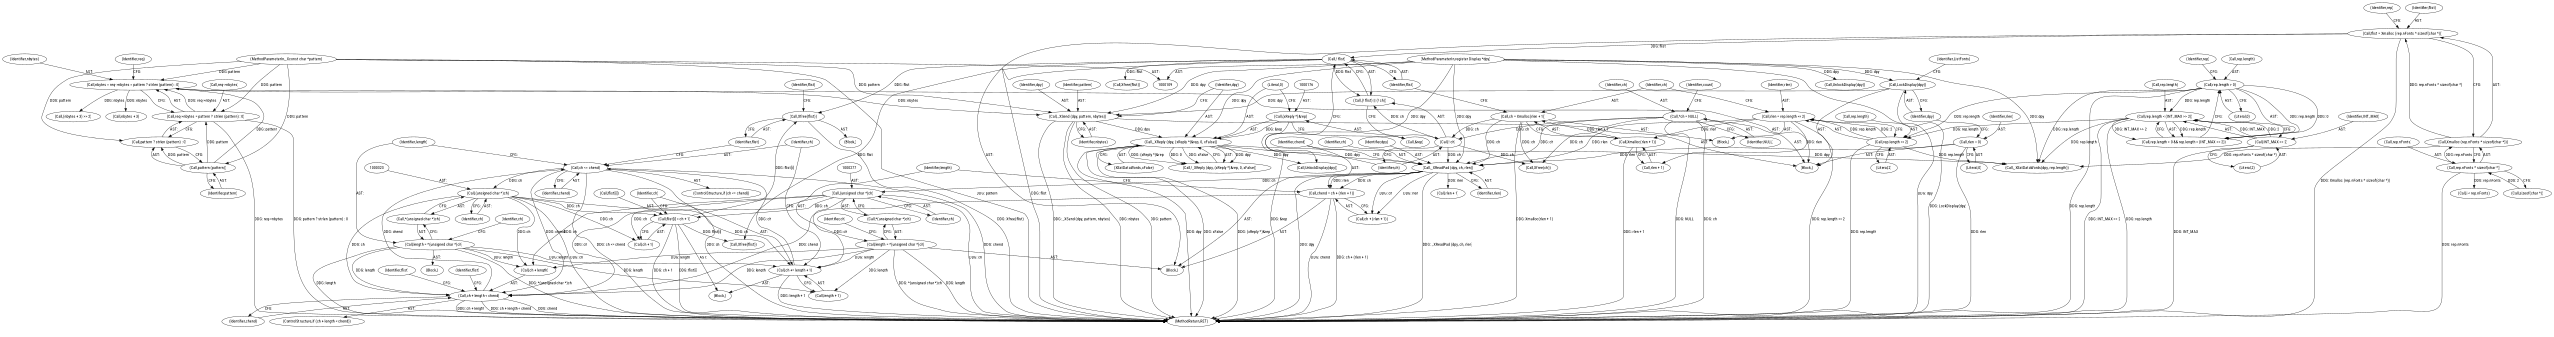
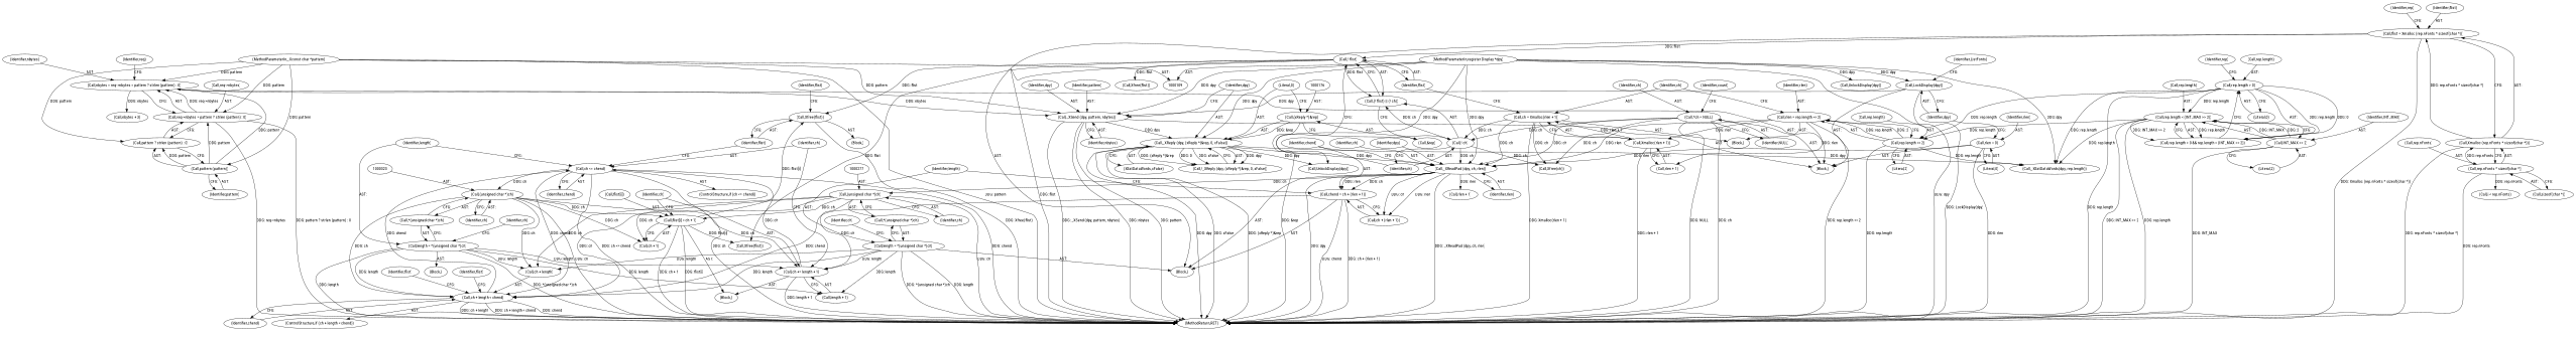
  digraph {
    fontname="Roboto Condensed"
    node [fontname="Roboto Condensed"]
    edge [fontname="Roboto Condensed"]
    n1 [label="(Call,Xfree(flist))"]
    n2 [label="(Identifier,flist)"]
    n3 [label="(MethodReturn,RET)"]
    n4 [label="(Block,)"]
    n5 [label="(Call,ch <= chend)"]
    n6 [label="(Call,flist[i] = ch + 1)"]
    n7 [label="(Call,Xfree(flist))"]
    n8 [label="(Call,ch + 1)"]
    n9 [label="(Block,)"]
    n10 [label="(Call,(unsigned char *)ch)"]
    n11 [label="(Call,ch += length + 1)"]
    n12 [label="(Call,ch + length < chend)"]
    n13 [label="(Call,ch + length)"]
    n14 [label="(Call,*(unsigned char *)ch)"]
    n15 [label="(Identifier,ch)"]
    n16 [label="(Call,length + 1)"]
    n17 [label="(ControlStructure,if (ch + length < chend))"]
    n18 [label="(Identifier,chend)"]
    n19 [label="(Call,length = *(unsigned char *)ch)"]
    n20 [label="(Call,_XReadPad (dpy, ch, rlen))"]
    n21 [label="(Call,chend = ch + (rlen + 1))"]
    n22 [label="(Block,)"]
    n23 [label="(Call,ch + (rlen + 1))"]
    n24 [label="(Identifier,rlen)"]
    n25 [label="(Call,rlen + 1)"]
    n26 [label="(Call,_XReply (dpy, (xReply *)&rep, 0, xFalse))"]
    n27 [label="(Call,UnlockDisplay(dpy))"]
    n28 [label="(Call,!_XReply (dpy, (xReply *)&rep, 0, xFalse))"]
    n29 [label="(XEatDataWords,xFalse)"]
    n30 [label="(Call,_XEatDataWords(dpy, rep.length))"]
    n31 [label="(Call,_XSend (dpy, pattern, nbytes))"]
    n32 [label="(Block,)"]
    n33 [label="(Identifier,nbytes)"]
    n34 [label="(Call,LockDisplay(dpy))"]
    n35 [label="(Identifier,dpy)"]
    n36 [label="(Call,rlen = 0)"]
    n37 [label="(MethodParameterIn,register Display *dpy)"]
    n38 [label="(Call,UnlockDisplay(dpy))"]
    1000109
    n40 [label="(MethodParameterIn,_Xconst char *pattern)"]
    n41 [label="(Call,nbytes = req->nbytes = pattern ? strlen (pattern) : 0)"]
    n42 [label="(Call,req->nbytes = pattern ? strlen (pattern) : 0)"]
    n43 [label="(Call,pattern (pattern))"]
    n44 [label="(Call,pattern ? strlen (pattern) : 0)"]
-   n45 [label="(Call,(nbytes + 3) >> 2)"]
    n46 [label="(Call,nbytes + 3)"]
    n47 [label="(Identifier,pattern)"]
    n48 [label="(Call,(xReply *)&rep)"]
    n49 [label="(Call,&rep)"]
    n50 [label="(Call,! ch)"]
    n51 [label="(Identifier,ch)"]
    n52 [label="(Call,(! flist) || (! ch))"]
    n53 [label="(Call,Xfree(ch))"]
    n54 [label="(Call,! flist)"]
    n55 [label="(Call,ch = Xmalloc(rlen + 1))"]
    n56 [label="(Call,Xmalloc(rlen + 1))"]
    n57 [label="(Block,)"]
    n58 [label="(Call,rlen + 1)"]
    n59 [label="(Call,rlen = rep.length << 2)"]
    n60 [label="(Call,rep.length << 2)"]
    n61 [label="(Literal,2)"]
    n62 [label="(Call,rep.length > 0)"]
    n63 [label="(Call,rep.length < (INT_MAX >> 2))"]
    n64 [label="(Call,rep.length > 0 && rep.length < (INT_MAX >> 2))"]
    n65 [label="(Literal,0)"]
    n66 [label="(Call,INT_MAX >> 2)"]
    n67 [label="(Literal,2)"]
    n68 [label="(Call,*ch = NULL)"]
    n69 [label="(Identifier,NULL)"]
    n70 [label="(Literal,0)"]
    n71 [label="(Call,(unsigned char *)ch)"]
    n72 [label="(Call,*(unsigned char *)ch)"]
    n73 [label="(Identifier,ch)"]
    n74 [label="(Call,length = *(unsigned char *)ch)"]
    n75 [label="(Identifier,chend)"]
    n76 [label="(ControlStructure,if (ch <= chend))"]
    n77 [label="(Block,)"]
    n78 [label="(Identifier,flist)"]
    n79 [label="(Call,Xfree(flist))"]
    n80 [label="(Call,flist = Xmalloc (rep.nFonts * sizeof(char *)))"]
    n81 [label="(Call,Xmalloc (rep.nFonts * sizeof(char *)))"]
    n82 [label="(Call,rep.nFonts * sizeof(char *))"]
    n83 [label="(Call,sizeof(char *))"]
    n84 [label="(Call,i < rep.nFonts)"]
    n85 [label="(Identifier,nbytes)"]
    n86 [label="(Identifier,ch)"]
    n87 [label="(Identifier,pattern)"]
    n88 [label="(Identifier,length)"]
    n89 [label="(Identifier,flist)"]
    n90 [label="(Identifier,INT_MAX)"]
    n91 [label="(Identifier,ch)"]
    n92 [label="(Identifier,ch)"]
    n93 [label="(Identifier,flist)"]
    n94 [label="(Identifier,rep)"]
    n95 [label="(Call,rep.length)"]
    n96 [label="(Identifier,chend)"]
    n97 [label="(Call,req->nbytes)"]
    n98 [label="(Identifier,req)"]
    n99 [label="(Identifier,flist)"]
    n100 [label="(Identifier,count)"]
    n101 [label="(Identifier,dpy)"]
    n102 [label="(Identifier,length)"]
    n103 [label="(Identifier,ch)"]
    n104 [label="(Identifier,ListFonts)"]
    n105 [label="(Call,rep.length)"]
    n106 [label="(Identifier,ch)"]
    n107 [label="(Call,rep.length)"]
    n108 [label="(Identifier,rlen)"]
    n109 [label="(Identifier,rep)"]
    n110 [label="(Literal,0)"]
    n111 [label="(Identifier,dpy)"]
    n112 [label="(Call,rep.nFonts)"]
    n113 [label="(Identifier,ch)"]
    n114 [label="(Identifier,ch)"]
    n115 [label="(Call,flist[i])"]
    n116 [label="(Identifier,flist)"]
    n117 [label="(Identifier,dpy)"]
    n118 [label="(Identifier,rlen)"]
    1000277
    1000176
    1000323
    n1 -> n2 [label="CFG: "]
    n1 -> n3 [label="DDG: Xfree(flist)"]
    n1 -> n4 [label="AST: "]
    n2 -> n1 [label="AST: "]
    n2 -> n5 [label="CFG: "]
    n5 -> n3 [label="DDG: ch <= chend"]
    n5 -> n3 [label="DDG: ch"]
    n5 -> n3 [label="DDG: chend"]
    n5 -> n12 [label="DDG: chend"]
    n5 -> n71 [label="DDG: ch"]
    n5 -> n75 [label="CFG: "]
    n5 -> n76 [label="AST: "]
    n6 -> n1 [label="DDG: flist[i]"]
    n6 -> n3 [label="DDG: flist[i]"]
    n6 -> n3 [label="DDG: ch + 1"]
    n6 -> n7 [label="DDG: flist[i]"]
    n6 -> n8 [label="CFG: "]
    n6 -> n9 [label="AST: "]
    n8 -> n6 [label="AST: "]
    n10 -> n3 [label="DDG: ch"]
    n10 -> n6 [label="DDG: ch"]
    n10 -> n8 [label="DDG: ch"]
    n10 -> n11 [label="DDG: ch"]
    n10 -> n12 [label="DDG: ch"]
    n10 -> n13 [label="DDG: ch"]
    n10 -> n14 [label="AST: "]
    n10 -> n15 [label="CFG: "]
    n11 -> n3 [label="DDG: length + 1"]
    n11 -> n5 [label="DDG: ch"]
    n11 -> n9 [label="AST: "]
    n11 -> n16 [label="CFG: "]
    n12 -> n3 [label="DDG: ch + length < chend"]
    n12 -> n3 [label="DDG: chend"]
    n12 -> n3 [label="DDG: ch + length"]
    n12 -> n5 [label="DDG: chend"]
    n12 -> n17 [label="AST: "]
    n12 -> n18 [label="CFG: "]
    n13 -> n12 [label="AST: "]
    n14 -> n10 [label="CFG: "]
    n14 -> n19 [label="AST: "]
    n15 -> n10 [label="AST: "]
    n16 -> n11 [label="AST: "]
    n18 -> n12 [label="AST: "]
    n19 -> n3 [label="DDG: *(unsigned char *)ch"]
    n19 -> n3 [label="DDG: length"]
    n19 -> n11 [label="DDG: length"]
    n19 -> n12 [label="DDG: length"]
    n19 -> n13 [label="DDG: length"]
    n19 -> n14 [label="CFG: "]
    n19 -> n16 [label="DDG: length"]
    n19 -> n22 [label="AST: "]
    n20 -> n3 [label="DDG: dpy"]
    n20 -> n3 [label="DDG: _XReadPad (dpy, ch, rlen)"]
    n20 -> n10 [label="DDG: ch"]
    n20 -> n21 [label="DDG: ch"]
    n20 -> n21 [label="DDG: rlen"]
    n20 -> n22 [label="AST: "]
    n20 -> n23 [label="DDG: ch"]
    n20 -> n23 [label="DDG: rlen"]
    n20 -> n24 [label="CFG: "]
    n20 -> n25 [label="DDG: rlen"]
    n21 -> n3 [label="DDG: ch + (rlen + 1)"]
    n21 -> n3 [label="DDG: chend"]
    n21 -> n12 [label="DDG: chend"]
    n21 -> n22 [label="AST: "]
    n21 -> n23 [label="CFG: "]
    n23 -> n21 [label="AST: "]
    n24 -> n20 [label="AST: "]
    n26 -> n3 [label="DDG: xFalse"]
    n26 -> n3 [label="DDG: dpy"]
    n26 -> n3 [label="DDG: (xReply *)&rep"]
    n26 -> n20 [label="DDG: dpy"]
    n26 -> n27 [label="DDG: dpy"]
    n26 -> n28 [label="AST: "]
    n26 -> n28 [label="DDG: dpy"]
    n26 -> n28 [label="DDG: (xReply *)&rep"]
    n26 -> n28 [label="DDG: 0"]
    n26 -> n28 [label="DDG: xFalse"]
    n26 -> n29 [label="CFG: "]
    n26 -> n30 [label="DDG: dpy"]
    n28 -> n26 [label="CFG: "]
    n29 -> n26 [label="AST: "]
    n31 -> n3 [label="DDG: pattern"]
    n31 -> n3 [label="DDG: _XSend (dpy, pattern, nbytes)"]
    n31 -> n3 [label="DDG: nbytes"]
    n31 -> n26 [label="DDG: dpy"]
    n31 -> n32 [label="AST: "]
    n31 -> n33 [label="CFG: "]
    n33 -> n31 [label="AST: "]
    n34 -> n3 [label="DDG: LockDisplay(dpy)"]
    n34 -> n31 [label="DDG: dpy"]
    n34 -> n32 [label="AST: "]
    n34 -> n35 [label="CFG: "]
    n35 -> n34 [label="AST: "]
    n35 -> n36 [label="CFG: "]
    n36 -> n3 [label="DDG: rlen"]
    n36 -> n20 [label="DDG: rlen"]
    n36 -> n32 [label="AST: "]
    n36 -> n70 [label="CFG: "]
    n37 -> n3 [label="DDG: dpy"]
    n37 -> n20 [label="DDG: dpy"]
    n37 -> n26 [label="DDG: dpy"]
    n37 -> n27 [label="DDG: dpy"]
    n37 -> n30 [label="DDG: dpy"]
    n37 -> n31 [label="DDG: dpy"]
    n37 -> n34 [label="DDG: dpy"]
    n37 -> n38 [label="DDG: dpy"]
    n37 -> 1000109 [label="AST: "]
    n40 -> n3 [label="DDG: pattern"]
    n40 -> n31 [label="DDG: pattern"]
    n40 -> 1000109 [label="AST: "]
    n40 -> n41 [label="DDG: pattern"]
    n40 -> n42 [label="DDG: pattern"]
    n40 -> n43 [label="DDG: pattern"]
    n40 -> n44 [label="DDG: pattern"]
    n41 -> n31 [label="DDG: nbytes"]
    n41 -> n32 [label="AST: "]
    n41 -> n42 [label="CFG: "]
-   n41 -> n45 [label="DDG: nbytes"]
    n41 -> n46 [label="DDG: nbytes"]
    n42 -> n3 [label="DDG: pattern ? strlen (pattern) : 0"]
    n42 -> n3 [label="DDG: req->nbytes"]
    n42 -> n41 [label="AST: "]
    n42 -> n41 [label="DDG: req->nbytes"]
    n42 -> n44 [label="CFG: "]
    n43 -> n41 [label="DDG: pattern"]
    n43 -> n42 [label="DDG: pattern"]
    n43 -> n44 [label="AST: "]
    n43 -> n44 [label="DDG: pattern"]
    n43 -> n47 [label="CFG: "]
    n44 -> n42 [label="AST: "]
    n44 -> n43 [label="CFG: "]
    n47 -> n43 [label="AST: "]
    n48 -> n3 [label="DDG: &rep"]
    n48 -> n26 [label="AST: "]
    n48 -> n26 [label="DDG: &rep"]
    n48 -> n49 [label="CFG: "]
    n49 -> n48 [label="AST: "]
    n50 -> n20 [label="DDG: ch"]
    n50 -> n51 [label="CFG: "]
    n50 -> n52 [label="AST: "]
    n50 -> n52 [label="DDG: ch"]
    n50 -> n53 [label="DDG: ch"]
    n51 -> n50 [label="AST: "]
    n51 -> n54 [label="CFG: "]
    n52 -> n50 [label="CFG: "]
    n52 -> n54 [label="CFG: "]
    n54 -> n1 [label="DDG: flist"]
    n54 -> n3 [label="DDG: flist"]
    n54 -> n7 [label="DDG: flist"]
    n54 -> n52 [label="AST: "]
    n54 -> n52 [label="DDG: flist"]
    n54 -> n78 [label="CFG: "]
    n54 -> n79 [label="DDG: flist"]
    n55 -> n3 [label="DDG: Xmalloc(rlen + 1)"]
    n55 -> n20 [label="DDG: ch"]
    n55 -> n50 [label="DDG: ch"]
    n55 -> n53 [label="DDG: ch"]
    n55 -> n56 [label="CFG: "]
    n55 -> n57 [label="AST: "]
    n56 -> n3 [label="DDG: rlen + 1"]
    n56 -> n55 [label="AST: "]
    n56 -> n55 [label="DDG: rlen + 1"]
    n56 -> n58 [label="CFG: "]
    n58 -> n56 [label="AST: "]
    n59 -> n3 [label="DDG: rep.length << 2"]
    n59 -> n20 [label="DDG: rlen"]
    n59 -> n56 [label="DDG: rlen"]
    n59 -> n57 [label="AST: "]
    n59 -> n58 [label="DDG: rlen"]
    n59 -> n60 [label="CFG: "]
    n60 -> n3 [label="DDG: rep.length"]
    n60 -> n30 [label="DDG: rep.length"]
    n60 -> n59 [label="AST: "]
    n60 -> n59 [label="DDG: rep.length"]
    n60 -> n59 [label="DDG: 2"]
    n60 -> n61 [label="CFG: "]
    n61 -> n60 [label="AST: "]
    n62 -> n3 [label="DDG: rep.length"]
    n62 -> n30 [label="DDG: rep.length"]
    n62 -> n60 [label="DDG: rep.length"]
    n62 -> n63 [label="DDG: rep.length"]
    n62 -> n64 [label="AST: "]
    n62 -> n64 [label="DDG: rep.length"]
    n62 -> n64 [label="DDG: 0"]
    n62 -> n65 [label="CFG: "]
    n63 -> n3 [label="DDG: INT_MAX >> 2"]
    n63 -> n3 [label="DDG: rep.length"]
    n63 -> n30 [label="DDG: rep.length"]
    n63 -> n60 [label="DDG: rep.length"]
    n63 -> n64 [label="AST: "]
    n63 -> n64 [label="DDG: rep.length"]
    n63 -> n64 [label="DDG: INT_MAX >> 2"]
    n63 -> n66 [label="CFG: "]
    n64 -> n62 [label="CFG: "]
    n64 -> n63 [label="CFG: "]
    n65 -> n62 [label="AST: "]
    n66 -> n3 [label="DDG: INT_MAX"]
    n66 -> n63 [label="AST: "]
    n66 -> n63 [label="DDG: INT_MAX"]
    n66 -> n63 [label="DDG: 2"]
    n66 -> n67 [label="CFG: "]
    n67 -> n66 [label="AST: "]
    n68 -> n3 [label="DDG: NULL"]
    n68 -> n3 [label="DDG: ch"]
    n68 -> n20 [label="DDG: ch"]
    n68 -> n32 [label="AST: "]
    n68 -> n50 [label="DDG: ch"]
    n68 -> n53 [label="DDG: ch"]
    n68 -> n69 [label="CFG: "]
    n69 -> n68 [label="AST: "]
    n70 -> n36 [label="AST: "]
    n71 -> n3 [label="DDG: ch"]
    n71 -> n6 [label="DDG: ch"]
    n71 -> n8 [label="DDG: ch"]
    n71 -> n11 [label="DDG: ch"]
    n71 -> n12 [label="DDG: ch"]
    n71 -> n13 [label="DDG: ch"]
    n71 -> n72 [label="AST: "]
    n71 -> n73 [label="CFG: "]
    n72 -> n71 [label="CFG: "]
    n72 -> n74 [label="AST: "]
    n73 -> n71 [label="AST: "]
    n74 -> n3 [label="DDG: *(unsigned char *)ch"]
    n74 -> n3 [label="DDG: length"]
    n74 -> n11 [label="DDG: length"]
    n74 -> n12 [label="DDG: length"]
    n74 -> n13 [label="DDG: length"]
    n74 -> n16 [label="DDG: length"]
    n74 -> n72 [label="CFG: "]
    n74 -> n77 [label="AST: "]
    n75 -> n5 [label="AST: "]
    n78 -> n54 [label="AST: "]
    n78 -> n55 [label="CFG: "]
    n80 -> n3 [label="DDG: Xmalloc (rep.nFonts * sizeof(char *))"]
    n80 -> n22 [label="AST: "]
    n80 -> n54 [label="DDG: flist"]
    n80 -> n81 [label="CFG: "]
-   n81 -> n30 [label="DDG: rep.nFonts * sizeof(char *)"]
+   n81 -> n3 [label="DDG: rep.nFonts * sizeof(char *)"]
    n81 -> n80 [label="AST: "]
    n81 -> n80 [label="DDG: rep.nFonts * sizeof(char *)"]
    n81 -> n82 [label="CFG: "]
    n82 -> n3 [label="DDG: rep.nFonts"]
    n82 -> n81 [label="AST: "]
    n82 -> n81 [label="DDG: rep.nFonts"]
    n82 -> n83 [label="CFG: "]
    n82 -> n84 [label="DDG: rep.nFonts"]
-   n83 -> n82 [label="DDG: 2"]
+   n83 -> n82 [label="AST: "]
    n85 -> n41 [label="AST: "]
    n86 -> n5 [label="AST: "]
    n86 -> n11 [label="CFG: "]
    n87 -> n31 [label="AST: "]
    n88 -> n5 [label="CFG: "]
    n88 -> n74 [label="AST: "]
    n89 -> n12 [label="CFG: "]
    n90 -> n66 [label="AST: "]
    n91 -> n19 [label="CFG: "]
    n92 -> n68 [label="AST: "]
    n93 -> n1 [label="CFG: "]
    n94 -> n80 [label="CFG: "]
    n95 -> n60 [label="AST: "]
    n96 -> n20 [label="CFG: "]
    n96 -> n21 [label="AST: "]
    n97 -> n42 [label="AST: "]
    n98 -> n41 [label="CFG: "]
    n99 -> n80 [label="AST: "]
    n100 -> n68 [label="CFG: "]
    n101 -> n31 [label="AST: "]
    n102 -> n19 [label="AST: "]
    n102 -> n21 [label="CFG: "]
    n103 -> n74 [label="CFG: "]
    n104 -> n34 [label="CFG: "]
    n105 -> n63 [label="AST: "]
    n106 -> n55 [label="AST: "]
    n106 -> n59 [label="CFG: "]
    n107 -> n62 [label="AST: "]
    n108 -> n36 [label="AST: "]
    n109 -> n62 [label="CFG: "]
    n110 -> n26 [label="AST: "]
    n110 -> n48 [label="CFG: "]
    n111 -> n26 [label="AST: "]
    n111 -> n31 [label="CFG: "]
    n112 -> n82 [label="AST: "]
    n113 -> n20 [label="AST: "]
    n114 -> n6 [label="CFG: "]
    n114 -> n11 [label="AST: "]
    n115 -> n6 [label="AST: "]
    n116 -> n12 [label="CFG: "]
    n117 -> n20 [label="AST: "]
    n118 -> n59 [label="AST: "]
    1000277 -> n10 [label="AST: "]
    1000176 -> n48 [label="AST: "]
    1000323 -> n71 [label="AST: "]
  }
